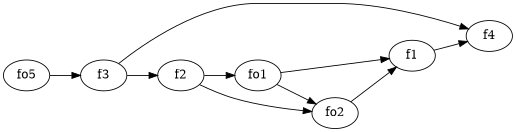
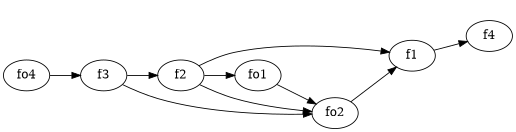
  strict digraph {
    rankdir=LR
    edge [weight=2]
    f1
    f4
    f2
    fo1
    fo2
    f3
-   fo4 [label=fo5]
+   fo4
    f1 -> f4
-   fo1 -> f1
+   f2 -> f1
    f2 -> fo1
    f2 -> fo2
    fo1 -> fo2
    fo2 -> f1
-   f3 -> f4
+   f3 -> fo2
    f3 -> f2
    fo4 -> f3
  }
